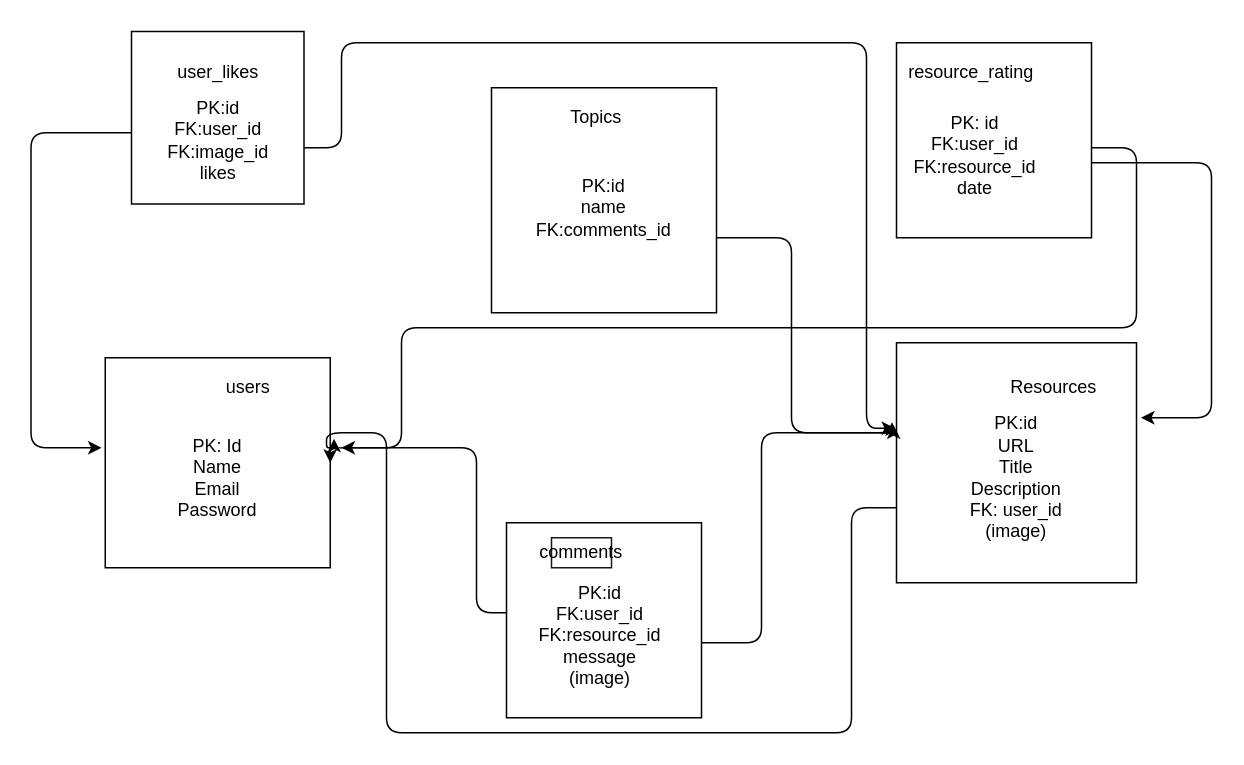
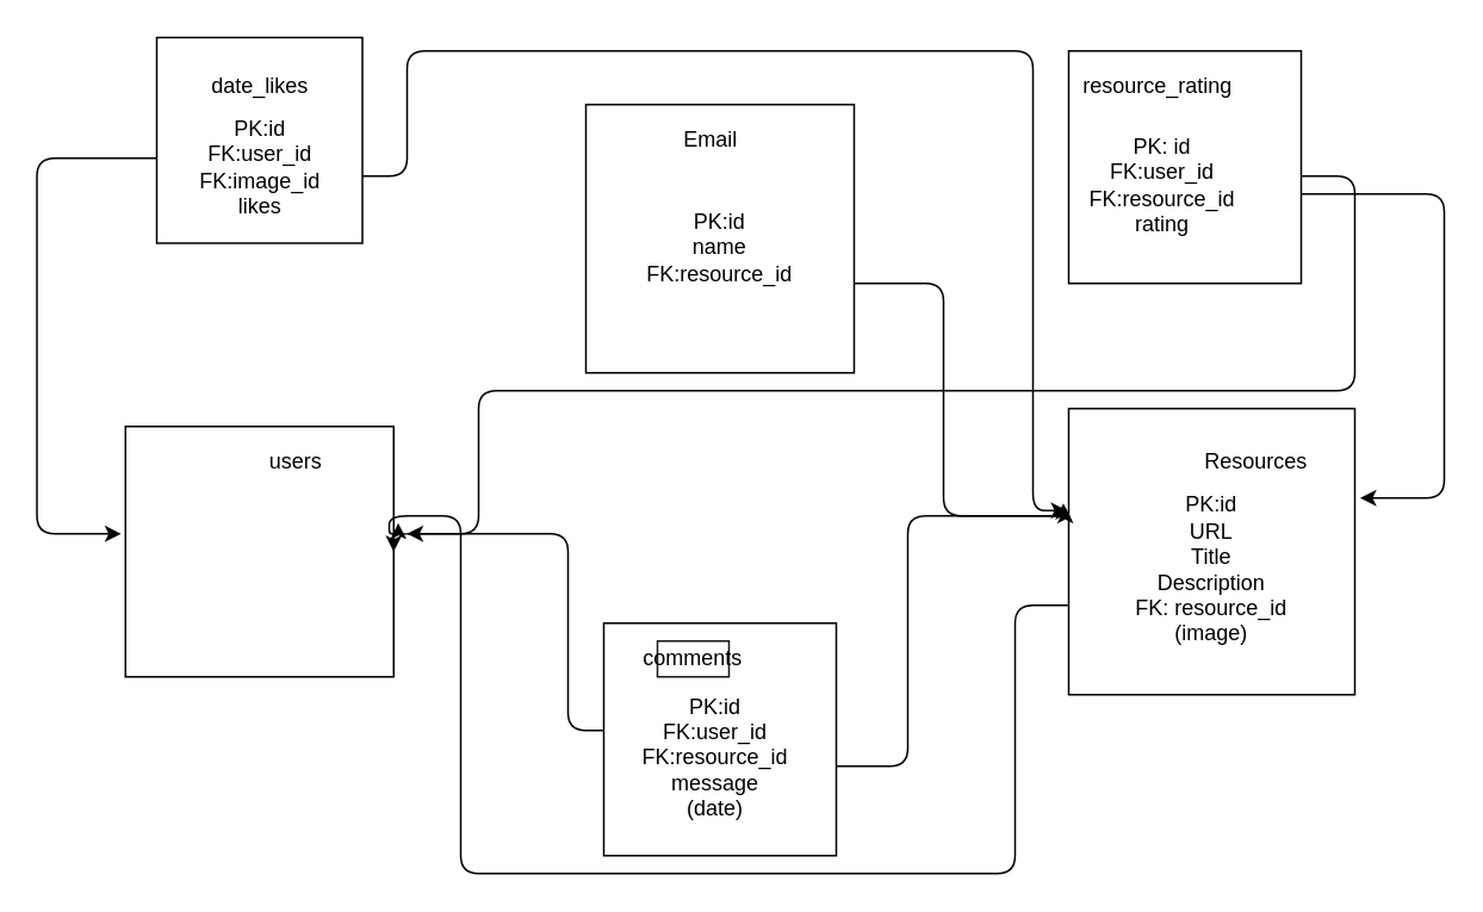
  <mxCell id="0" />
  <mxCell id="1" parent="0" />
  <mxCell id="2" value="" style="rounded=0;whiteSpace=wrap;html=1;" parent="1" vertex="1"><mxGeometry x="69.5" y="238" width="150" height="140" as="geometry" /></mxCell>
  <mxCell id="3" value="users" style="text;html=1;strokeColor=none;fillColor=none;align=center;verticalAlign=middle;whiteSpace=wrap;rounded=0;" parent="1" vertex="1"><mxGeometry x="144.5" y="248" width="40" height="20" as="geometry" /></mxCell>
- <mxCell id="4" value="PK: Id&lt;br&gt;Name&lt;br&gt;Email&lt;br&gt;Password" style="text;html=1;strokeColor=none;fillColor=none;align=center;verticalAlign=middle;whiteSpace=wrap;rounded=0;" parent="1" vertex="1"><mxGeometry x="87" y="278" width="115" height="80" as="geometry" /></mxCell>
  <mxCell id="5" value="" style="whiteSpace=wrap;html=1;aspect=fixed;" parent="1" vertex="1"><mxGeometry x="597" y="228" width="160" height="160" as="geometry" /></mxCell>
  <mxCell id="6" value="Resources" style="text;html=1;strokeColor=none;fillColor=none;align=center;verticalAlign=middle;whiteSpace=wrap;rounded=0;" parent="1" vertex="1"><mxGeometry x="682" y="248" width="40" height="20" as="geometry" /></mxCell>
- <mxCell id="7" value="PK:id&lt;br&gt;URL&lt;br&gt;Title&lt;br&gt;Description&lt;br&gt;FK: user_id&lt;br&gt;(image)" style="text;html=1;strokeColor=none;fillColor=none;align=center;verticalAlign=middle;whiteSpace=wrap;rounded=0;" parent="1" vertex="1"><mxGeometry x="617" y="278" width="120" height="80" as="geometry" /></mxCell>
+ <mxCell id="7" value="PK:id&lt;br&gt;URL&lt;br&gt;Title&lt;br&gt;Description&lt;br&gt;FK: resource_id&lt;br&gt;(image)" style="text;html=1;strokeColor=none;fillColor=none;align=center;verticalAlign=middle;whiteSpace=wrap;rounded=0;" parent="1" vertex="1"><mxGeometry x="617" y="278" width="120" height="80" as="geometry" /></mxCell>
  <mxCell id="8" value="" style="whiteSpace=wrap;html=1;aspect=fixed;" parent="1" vertex="1"><mxGeometry x="327" y="58" width="150" height="150" as="geometry" /></mxCell>
- <mxCell id="9" value="Topics" style="text;html=1;strokeColor=none;fillColor=none;align=center;verticalAlign=middle;whiteSpace=wrap;rounded=0;" parent="1" vertex="1"><mxGeometry x="377" y="68" width="40" height="20" as="geometry" /></mxCell>
- <mxCell id="10" value="PK:id&lt;br&gt;name&lt;br&gt;FK:comments_id" style="text;html=1;strokeColor=none;fillColor=none;align=center;verticalAlign=middle;whiteSpace=wrap;rounded=0;" parent="1" vertex="1"><mxGeometry x="337" y="98" width="130" height="80" as="geometry" /></mxCell>
+ <mxCell id="9" value="Email" style="text;html=1;strokeColor=none;fillColor=none;align=center;verticalAlign=middle;whiteSpace=wrap;rounded=0;" parent="1" vertex="1"><mxGeometry x="377" y="68" width="40" height="20" as="geometry" /></mxCell>
+ <mxCell id="10" value="PK:id&lt;br&gt;name&lt;br&gt;FK:resource_id" style="text;html=1;strokeColor=none;fillColor=none;align=center;verticalAlign=middle;whiteSpace=wrap;rounded=0;" parent="1" vertex="1"><mxGeometry x="337" y="98" width="130" height="80" as="geometry" /></mxCell>
  <mxCell id="11" value="" style="whiteSpace=wrap;html=1;aspect=fixed;" parent="1" vertex="1"><mxGeometry x="337" y="348" width="130" height="130" as="geometry" /></mxCell>
  <mxCell id="12" value="comments" style="text;html=1;strokeColor=#191919;fillColor=none;align=center;verticalAlign=middle;whiteSpace=wrap;rounded=0;" parent="1" vertex="1"><mxGeometry x="367" y="358" width="40" height="20" as="geometry" /></mxCell>
- <mxCell id="13" value="PK:id&lt;br&gt;FK:user_id&lt;br&gt;FK:resource_id&lt;br&gt;message&lt;br&gt;(image)" style="text;html=1;strokeColor=none;fillColor=none;align=center;verticalAlign=middle;whiteSpace=wrap;rounded=0;" parent="1" vertex="1"><mxGeometry x="342" y="388" width="115" height="70" as="geometry" /></mxCell>
+ <mxCell id="13" value="PK:id&lt;br&gt;FK:user_id&lt;br&gt;FK:resource_id&lt;br&gt;message&lt;br&gt;(date)" style="text;html=1;strokeColor=none;fillColor=none;align=center;verticalAlign=middle;whiteSpace=wrap;rounded=0;" parent="1" vertex="1"><mxGeometry x="342" y="388" width="115" height="70" as="geometry" /></mxCell>
  <mxCell id="14" value="" style="whiteSpace=wrap;html=1;aspect=fixed;" parent="1" vertex="1"><mxGeometry x="597" y="28" width="130" height="130" as="geometry" /></mxCell>
  <mxCell id="15" value="resource_rating" style="text;html=1;strokeColor=none;fillColor=none;align=center;verticalAlign=middle;whiteSpace=wrap;rounded=0;" parent="1" vertex="1"><mxGeometry x="627" y="38" width="40" height="20" as="geometry" /></mxCell>
- <mxCell id="16" value="PK: id&lt;br&gt;FK:user_id&lt;br&gt;FK:resource_id&lt;br&gt;date" style="text;html=1;strokeColor=none;fillColor=none;align=center;verticalAlign=middle;whiteSpace=wrap;rounded=0;" parent="1" vertex="1"><mxGeometry x="617" y="68" width="65" height="70" as="geometry" /></mxCell>
+ <mxCell id="16" value="PK: id&lt;br&gt;FK:user_id&lt;br&gt;FK:resource_id&lt;br&gt;rating" style="text;html=1;strokeColor=none;fillColor=none;align=center;verticalAlign=middle;whiteSpace=wrap;rounded=0;" parent="1" vertex="1"><mxGeometry x="617" y="68" width="65" height="70" as="geometry" /></mxCell>
  <mxCell id="17" value="" style="whiteSpace=wrap;html=1;aspect=fixed;" parent="1" vertex="1"><mxGeometry x="87" y="20.5" width="115" height="115" as="geometry" /></mxCell>
- <mxCell id="18" value="user_likes" style="text;html=1;strokeColor=none;fillColor=none;align=center;verticalAlign=middle;whiteSpace=wrap;rounded=0;" parent="1" vertex="1"><mxGeometry x="124.5" y="38" width="40" height="20" as="geometry" /></mxCell>
+ <mxCell id="18" value="date_likes" style="text;html=1;strokeColor=none;fillColor=none;align=center;verticalAlign=middle;whiteSpace=wrap;rounded=0;" parent="1" vertex="1"><mxGeometry x="124.5" y="38" width="40" height="20" as="geometry" /></mxCell>
  <mxCell id="19" value="PK:id&lt;br&gt;FK:user_id&lt;br&gt;FK:image_id&lt;br&gt;likes" style="text;html=1;strokeColor=none;fillColor=none;align=center;verticalAlign=middle;whiteSpace=wrap;rounded=0;" parent="1" vertex="1"><mxGeometry x="104.5" y="48" width="80" height="90" as="geometry" /></mxCell>
  <mxCell id="20" value="" style="edgeStyle=segmentEdgeStyle;endArrow=classic;html=1;" parent="1" edge="1"><mxGeometry width="50" height="50" relative="1" as="geometry"><mxPoint x="727" y="98" as="sourcePoint" /><mxPoint x="227" y="298" as="targetPoint" /><Array as="points"><mxPoint x="757" y="98" /><mxPoint x="757" y="218" /><mxPoint x="267" y="218" /><mxPoint x="267" y="298" /></Array></mxGeometry></mxCell>
  <mxCell id="21" value="" style="edgeStyle=segmentEdgeStyle;endArrow=classic;html=1;exitX=0;exitY=0.587;exitDx=0;exitDy=0;exitPerimeter=0;" parent="1" source="17" edge="1"><mxGeometry width="50" height="50" relative="1" as="geometry"><mxPoint x="69.5" y="68" as="sourcePoint" /><mxPoint x="67" y="298" as="targetPoint" /><Array as="points"><mxPoint x="20" y="88" /><mxPoint x="20" y="298" /></Array></mxGeometry></mxCell>
  <mxCell id="22" value="" style="edgeStyle=segmentEdgeStyle;endArrow=classic;html=1;entryX=-0.006;entryY=0.356;entryDx=0;entryDy=0;entryPerimeter=0;" parent="1" target="5" edge="1"><mxGeometry width="50" height="50" relative="1" as="geometry"><mxPoint x="202" y="98" as="sourcePoint" /><mxPoint x="577" y="288" as="targetPoint" /><Array as="points"><mxPoint x="227" y="98" /><mxPoint x="227" y="28" /><mxPoint x="577" y="28" /><mxPoint x="577" y="285" /></Array></mxGeometry></mxCell>
  <mxCell id="23" value="" style="edgeStyle=segmentEdgeStyle;endArrow=classic;html=1;entryX=-0.012;entryY=0.344;entryDx=0;entryDy=0;entryPerimeter=0;" parent="1" target="5" edge="1"><mxGeometry width="50" height="50" relative="1" as="geometry"><mxPoint x="477" y="158" as="sourcePoint" /><mxPoint x="597" y="288" as="targetPoint" /><Array as="points"><mxPoint x="527" y="158" /><mxPoint x="527" y="288" /><mxPoint x="595" y="288" /></Array></mxGeometry></mxCell>
  <mxCell id="24" value="" style="edgeStyle=segmentEdgeStyle;endArrow=classic;html=1;entryX=1.017;entryY=0.386;entryDx=0;entryDy=0;entryPerimeter=0;" parent="1" target="2" edge="1"><mxGeometry width="50" height="50" relative="1" as="geometry"><mxPoint x="337" y="408" as="sourcePoint" /><mxPoint x="307" y="288" as="targetPoint" /><Array as="points"><mxPoint x="317" y="408" /><mxPoint x="317" y="298" /><mxPoint x="222" y="298" /></Array></mxGeometry></mxCell>
  <mxCell id="25" value="" style="edgeStyle=segmentEdgeStyle;endArrow=classic;html=1;entryX=-0.019;entryY=0.331;entryDx=0;entryDy=0;entryPerimeter=0;" parent="1" target="5" edge="1"><mxGeometry width="50" height="50" relative="1" as="geometry"><mxPoint x="467" y="428" as="sourcePoint" /><mxPoint x="517" y="278" as="targetPoint" /><Array as="points"><mxPoint x="507" y="428" /><mxPoint x="507" y="288" /><mxPoint x="594" y="288" /></Array></mxGeometry></mxCell>
  <mxCell id="26" value="" style="edgeStyle=segmentEdgeStyle;endArrow=classic;html=1;" parent="1" edge="1"><mxGeometry width="50" height="50" relative="1" as="geometry"><mxPoint x="727" y="108" as="sourcePoint" /><mxPoint x="760" y="278" as="targetPoint" /><Array as="points"><mxPoint x="807" y="108" /><mxPoint x="807" y="278" /><mxPoint x="760" y="278" /></Array></mxGeometry></mxCell>
  <mxCell id="27" value="" style="edgeStyle=segmentEdgeStyle;endArrow=classic;html=1;entryX=1;entryY=0.5;entryDx=0;entryDy=0;" parent="1" target="2" edge="1"><mxGeometry width="50" height="50" relative="1" as="geometry"><mxPoint x="597" y="338" as="sourcePoint" /><mxPoint x="237" y="308" as="targetPoint" /><Array as="points"><mxPoint x="567" y="338" /><mxPoint x="567" y="488" /><mxPoint x="257" y="488" /><mxPoint x="257" y="288" /><mxPoint x="217" y="288" /><mxPoint x="217" y="298" /><mxPoint x="220" y="298" /></Array></mxGeometry></mxCell>
